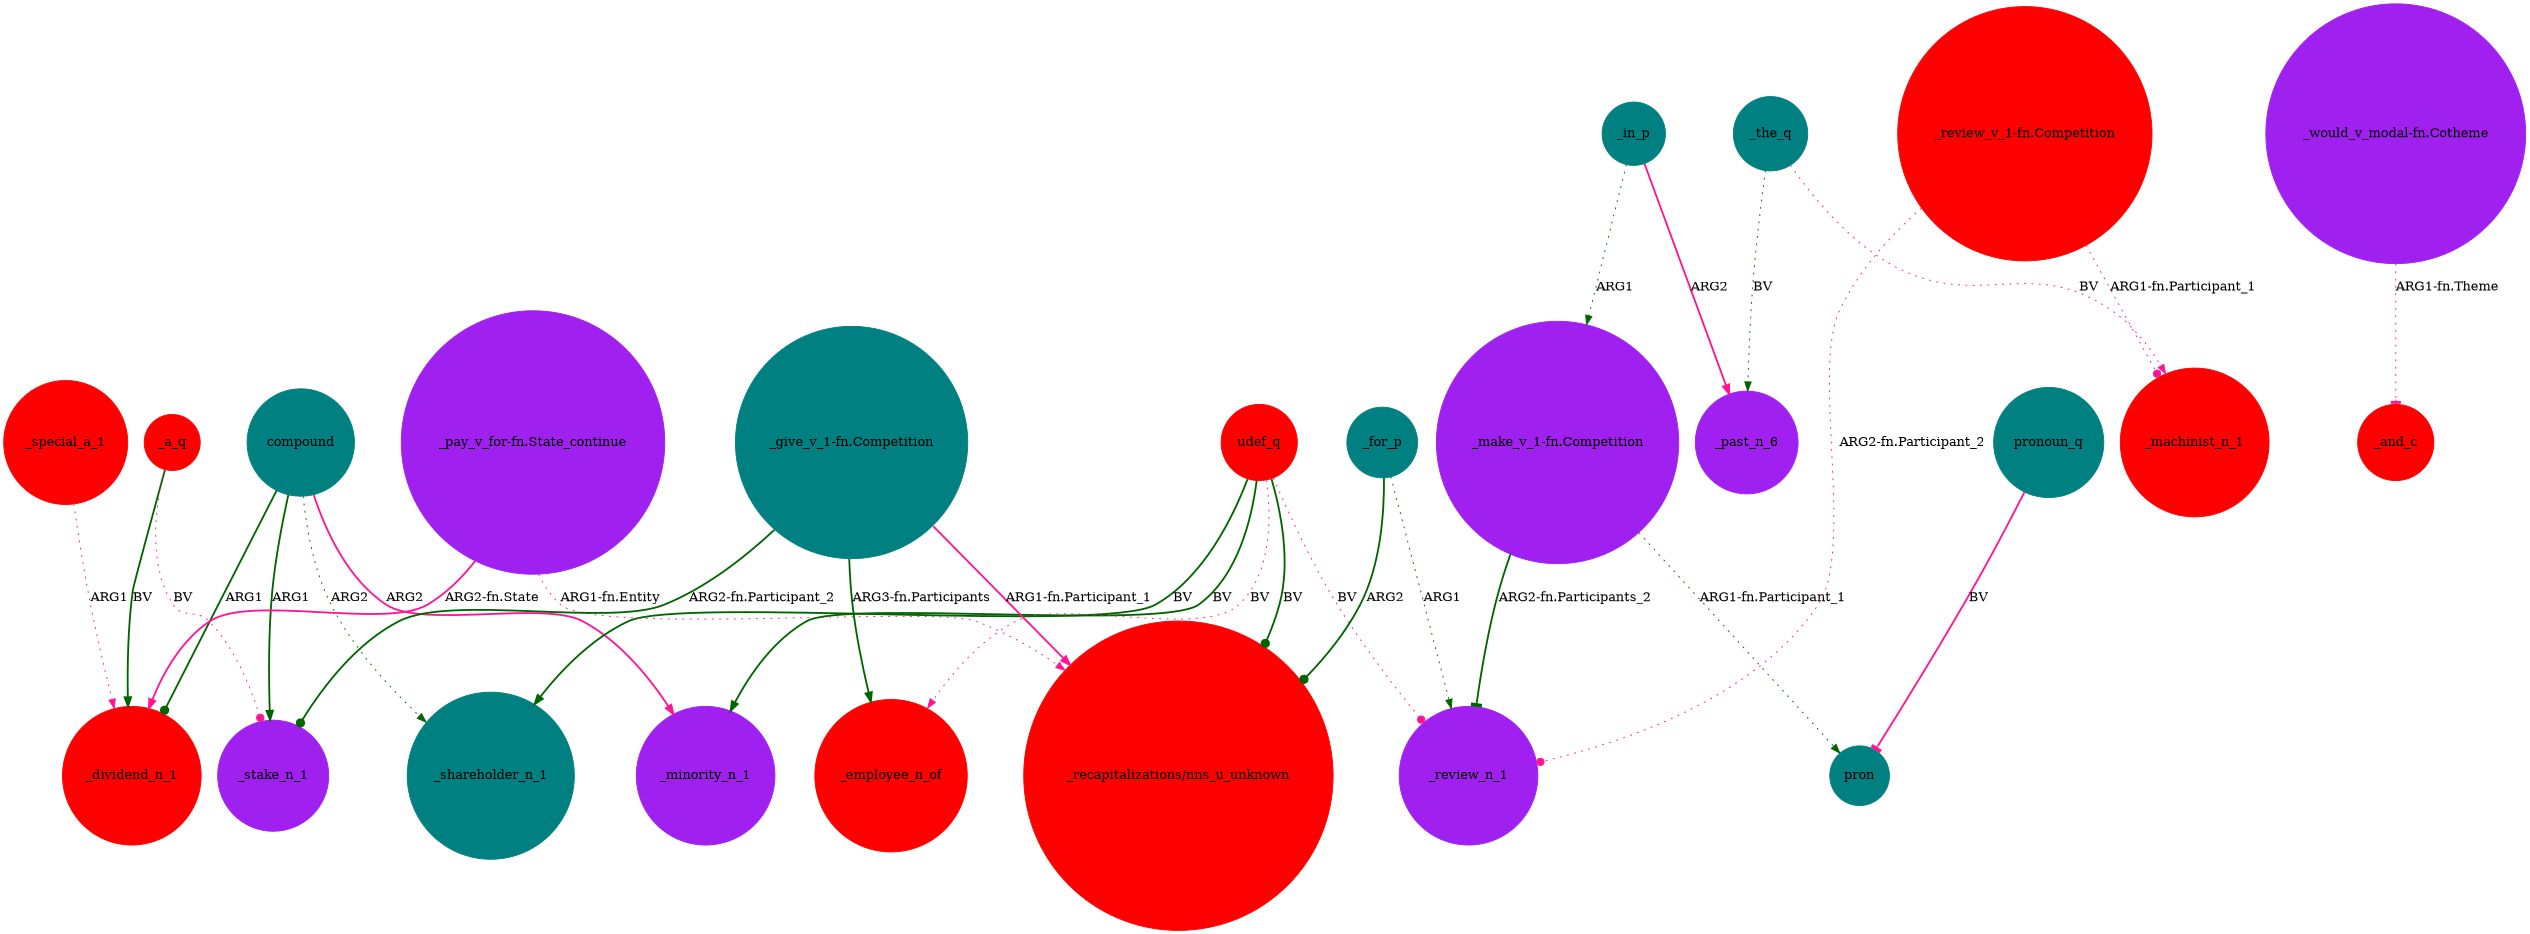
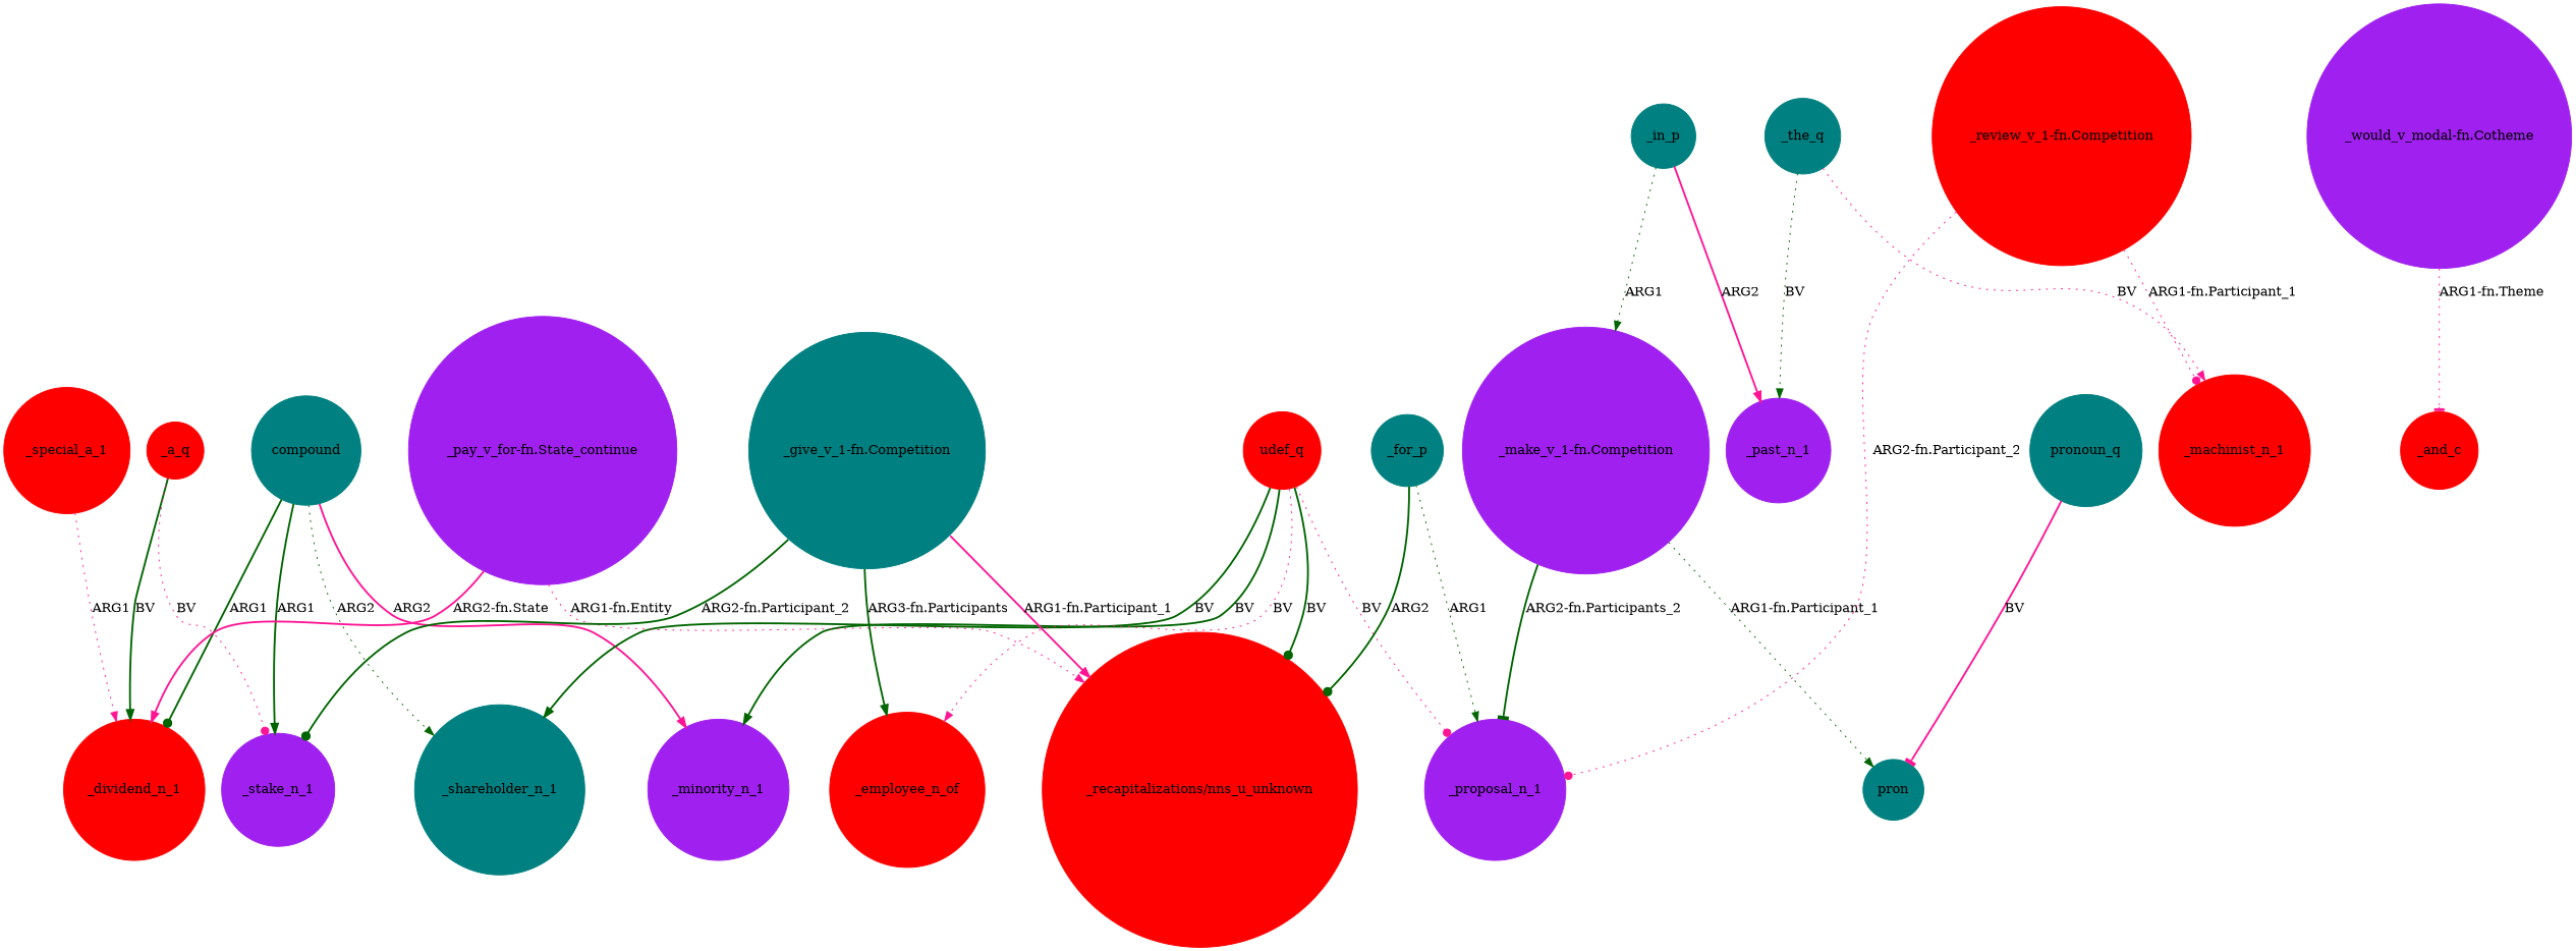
  digraph {
    node [color=red shape=circle style=filled]
    edge [arrowhead=normal color=darkgreen style=bold]
    compound [color=teal]
    _dividend_n_1
    _minority_n_1 [color=purple]
    _shareholder_n_1 [color=teal]
    _stake_n_1 [color=purple]
    udef_q
    "_recapitalizations/nns_u_unknown"
-   _proposal_n_1 [color=purple label=_review_n_1]
+   _proposal_n_1 [color=purple]
    _employee_n_of
    "_pay_v_for-fn.State_continue" [color=purple]
    _the_q [color=teal]
    _machinist_n_1
-   _past_n_1 [color=purple label=_past_n_6]
+   _past_n_1 [color=purple]
    "_give_v_1-fn.Competition" [color=teal]
    "_make_v_1-fn.Competition" [color=purple]
    pron [color=teal]
    _a_q
    "_review_v_1-fn.Competition"
    _for_p [color=teal]
    _special_a_1
    pronoun_q [color=teal]
    "_would_v_modal-fn.Cotheme" [color=purple]
    _and_c
    _in_p [color=teal]
    compound -> _dividend_n_1 [arrowhead=dot label=ARG1]
    compound -> _minority_n_1 [color=deeppink label=ARG2]
    compound -> _shareholder_n_1 [label=ARG2 style=dotted]
    compound -> _stake_n_1 [label=ARG1]
    udef_q -> _minority_n_1 [label=BV]
    udef_q -> _shareholder_n_1 [label=BV]
    udef_q -> "_recapitalizations/nns_u_unknown" [arrowhead=dot label=BV]
    udef_q -> _proposal_n_1 [arrowhead=dot color=deeppink label=BV style=dotted]
    udef_q -> _employee_n_of [color=deeppink label=BV style=dotted]
    "_pay_v_for-fn.State_continue" -> _dividend_n_1 [color=deeppink label="ARG2-fn.State"]
    "_pay_v_for-fn.State_continue" -> "_recapitalizations/nns_u_unknown" [color=deeppink label="ARG1-fn.Entity" style=dotted]
    _the_q -> _machinist_n_1 [color=deeppink label=BV style=dotted]
    _the_q -> _past_n_1 [label=BV style=dotted]
    "_give_v_1-fn.Competition" -> _stake_n_1 [arrowhead=dot label="ARG2-fn.Participant_2"]
    "_give_v_1-fn.Competition" -> "_recapitalizations/nns_u_unknown" [color=deeppink label="ARG1-fn.Participant_1"]
    "_give_v_1-fn.Competition" -> _employee_n_of [label="ARG3-fn.Participants"]
    "_make_v_1-fn.Competition" -> _proposal_n_1 [arrowhead=tee label="ARG2-fn.Participants_2"]
    "_make_v_1-fn.Competition" -> pron [label="ARG1-fn.Participant_1" style=dotted]
    _a_q -> _dividend_n_1 [label=BV]
    _a_q -> _stake_n_1 [arrowhead=dot color=deeppink label=BV style=dotted]
    "_review_v_1-fn.Competition" -> _proposal_n_1 [arrowhead=dot color=deeppink label="ARG2-fn.Participant_2" style=dotted]
    "_review_v_1-fn.Competition" -> _machinist_n_1 [arrowhead=dot color=deeppink label="ARG1-fn.Participant_1" style=dotted]
    _for_p -> "_recapitalizations/nns_u_unknown" [arrowhead=dot label=ARG2]
    _for_p -> _proposal_n_1 [label=ARG1 style=dotted]
    _special_a_1 -> _dividend_n_1 [color=deeppink label=ARG1 style=dotted]
    pronoun_q -> pron [arrowhead=tee color=deeppink label=BV]
    "_would_v_modal-fn.Cotheme" -> _and_c [arrowhead=tee color=deeppink label="ARG1-fn.Theme" style=dotted]
    _in_p -> _past_n_1 [color=deeppink label=ARG2]
    _in_p -> "_make_v_1-fn.Competition" [label=ARG1 style=dotted]
  }
